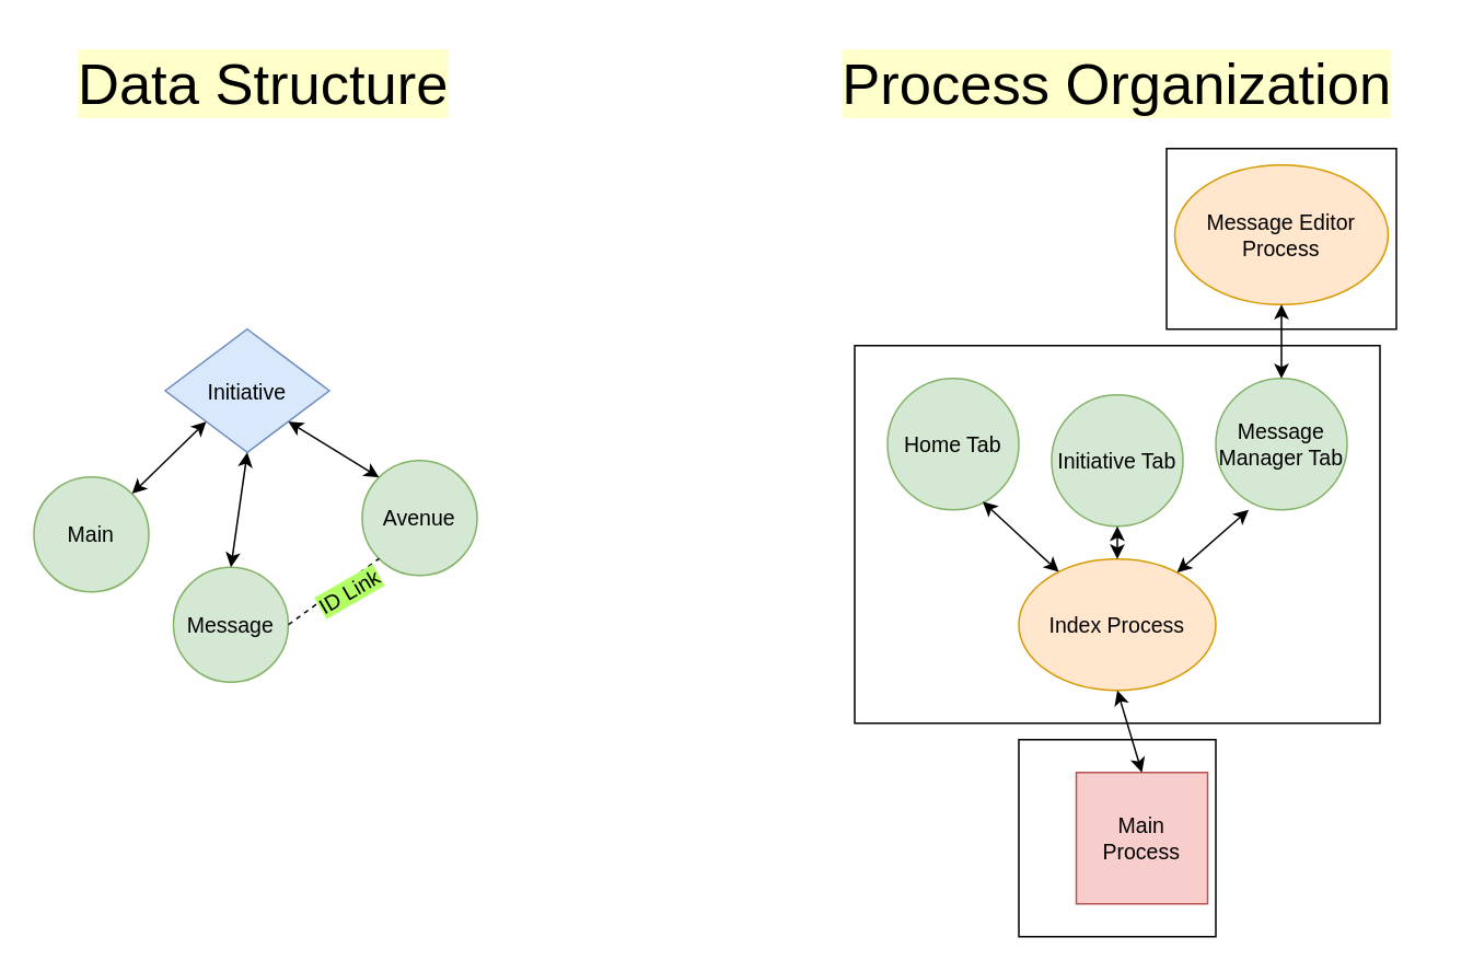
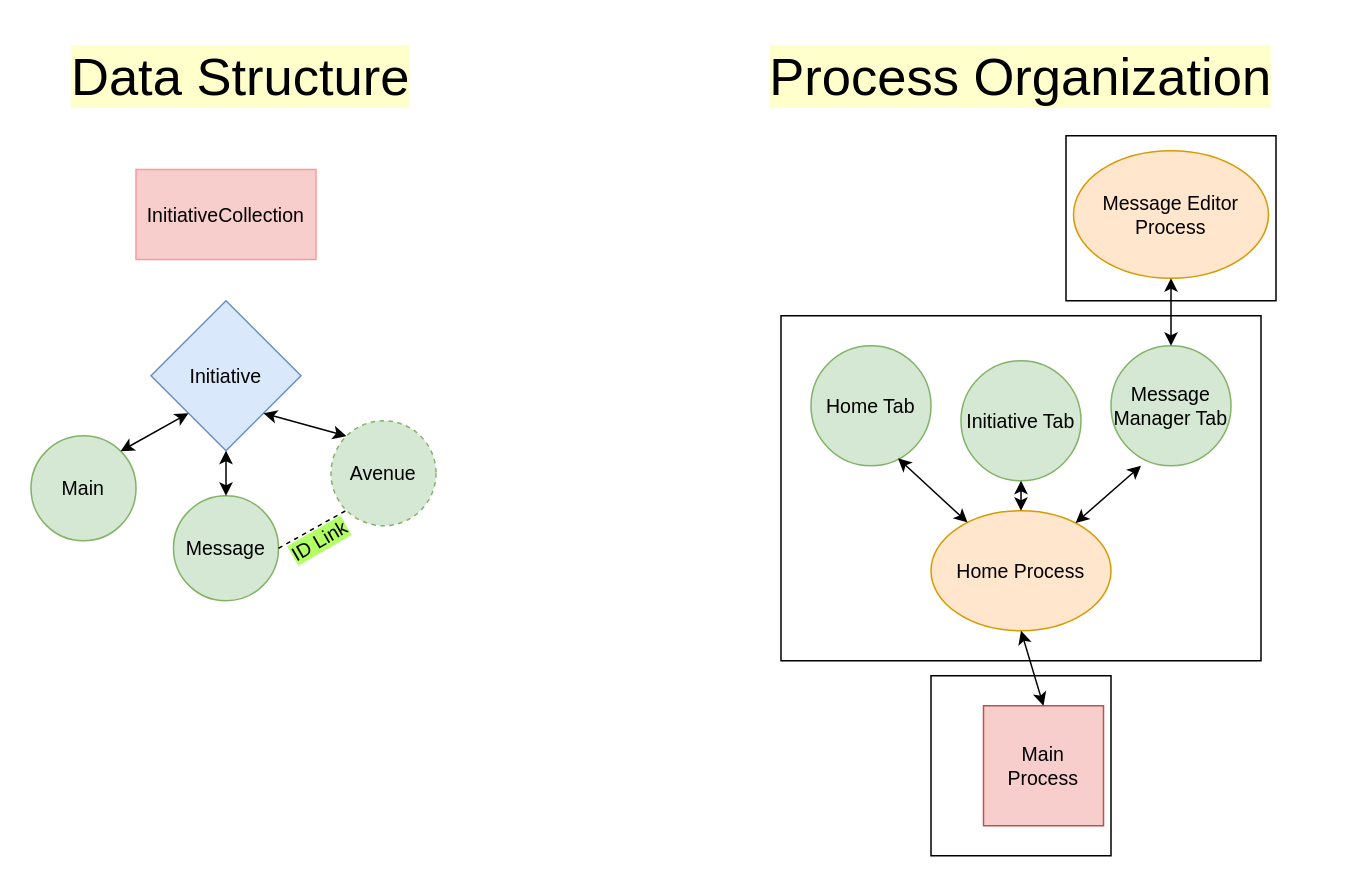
  <mxCell id="0" />
  <mxCell id="1" parent="0" />
  <mxCell id="2" value="" style="rounded=0;whiteSpace=wrap;html=1;shadow=0;comic=0;labelBackgroundColor=#FFFFCC;fontSize=13;" parent="1" vertex="1"><mxGeometry x="710" y="90" width="140" height="110" as="geometry" /></mxCell>
  <mxCell id="3" value="" style="whiteSpace=wrap;html=1;aspect=fixed;rounded=0;shadow=0;comic=0;labelBackgroundColor=#FFFFCC;fontSize=13;" parent="1" vertex="1"><mxGeometry x="620" y="450" width="120" height="120" as="geometry" /></mxCell>
  <mxCell id="4" value="" style="rounded=0;whiteSpace=wrap;html=1;shadow=0;comic=0;labelBackgroundColor=#FFFFCC;fontSize=13;" parent="1" vertex="1"><mxGeometry x="520" y="210" width="320" height="230" as="geometry" /></mxCell>
  <mxCell id="5" value="Main Process" style="whiteSpace=wrap;html=1;aspect=fixed;fillColor=#f8cecc;strokeColor=#b85450;fontSize=13;" parent="1" vertex="1"><mxGeometry x="655" y="470" width="80" height="80" as="geometry" /></mxCell>
- <mxCell id="6" value="Index Process" style="ellipse;whiteSpace=wrap;html=1;fillColor=#ffe6cc;strokeColor=#d79b00;fontSize=13;" parent="1" vertex="1"><mxGeometry x="620" y="340" width="120" height="80" as="geometry" /></mxCell>
+ <mxCell id="6" value="Home Process" style="ellipse;whiteSpace=wrap;html=1;fillColor=#ffe6cc;strokeColor=#d79b00;fontSize=13;" parent="1" vertex="1"><mxGeometry x="620" y="340" width="120" height="80" as="geometry" /></mxCell>
  <mxCell id="7" value="Home Tab" style="ellipse;whiteSpace=wrap;html=1;aspect=fixed;fillColor=#d5e8d4;strokeColor=#82b366;fontSize=13;" parent="1" vertex="1"><mxGeometry x="540" y="230" width="80" height="80" as="geometry" /></mxCell>
  <mxCell id="8" value="Initiative Tab" style="ellipse;whiteSpace=wrap;html=1;aspect=fixed;fillColor=#d5e8d4;strokeColor=#82b366;fontSize=13;" parent="1" vertex="1"><mxGeometry x="640" y="240" width="80" height="80" as="geometry" /></mxCell>
  <mxCell id="9" value="Message Manager Tab" style="ellipse;whiteSpace=wrap;html=1;aspect=fixed;fillColor=#d5e8d4;strokeColor=#82b366;fontSize=13;" parent="1" vertex="1"><mxGeometry x="740" y="230" width="80" height="80" as="geometry" /></mxCell>
  <mxCell id="10" value="Message Editor Process" style="ellipse;whiteSpace=wrap;html=1;fillColor=#ffe6cc;strokeColor=#d79b00;fontSize=13;" parent="1" vertex="1"><mxGeometry x="715" y="100" width="130" height="85" as="geometry" /></mxCell>
  <mxCell id="11" value="" style="endArrow=classic;startArrow=classic;html=1;entryX=0.5;entryY=1;entryDx=0;entryDy=0;exitX=0.5;exitY=0;exitDx=0;exitDy=0;" parent="1" source="9" target="10" edge="1"><mxGeometry width="50" height="50" relative="1" as="geometry"><mxPoint x="220" y="320" as="sourcePoint" /><mxPoint x="270" y="270" as="targetPoint" /><Array as="points"><mxPoint x="780" y="190" /></Array></mxGeometry></mxCell>
  <mxCell id="12" value="" style="endArrow=classic;startArrow=classic;html=1;entryX=0.725;entryY=0.938;entryDx=0;entryDy=0;entryPerimeter=0;" parent="1" source="6" target="7" edge="1"><mxGeometry width="50" height="50" relative="1" as="geometry"><mxPoint x="220" y="320" as="sourcePoint" /><mxPoint x="270" y="270" as="targetPoint" /></mxGeometry></mxCell>
  <mxCell id="13" value="" style="endArrow=classic;startArrow=classic;html=1;exitX=0.5;exitY=0;exitDx=0;exitDy=0;entryX=0.5;entryY=1;entryDx=0;entryDy=0;" parent="1" source="6" target="8" edge="1"><mxGeometry width="50" height="50" relative="1" as="geometry"><mxPoint x="220" y="320" as="sourcePoint" /><mxPoint x="270" y="270" as="targetPoint" /></mxGeometry></mxCell>
  <mxCell id="14" value="" style="endArrow=classic;startArrow=classic;html=1;exitX=0.25;exitY=1;exitDx=0;exitDy=0;exitPerimeter=0;" parent="1" source="9" target="6" edge="1"><mxGeometry width="50" height="50" relative="1" as="geometry"><mxPoint x="220" y="320" as="sourcePoint" /><mxPoint x="270" y="270" as="targetPoint" /></mxGeometry></mxCell>
  <mxCell id="15" value="" style="endArrow=classic;startArrow=classic;html=1;entryX=0.5;entryY=1;entryDx=0;entryDy=0;exitX=0.5;exitY=0;exitDx=0;exitDy=0;" parent="1" source="5" target="6" edge="1"><mxGeometry width="50" height="50" relative="1" as="geometry"><mxPoint x="220" y="420" as="sourcePoint" /><mxPoint x="270" y="370" as="targetPoint" /></mxGeometry></mxCell>
  <mxCell id="16" value="Process Organization" style="text;html=1;strokeColor=none;fillColor=none;align=center;verticalAlign=middle;whiteSpace=wrap;rounded=0;fontSize=35;shadow=0;comic=0;labelBackgroundColor=#FFFFCC;" parent="1" vertex="1"><mxGeometry x="485" y="30" width="390" height="40" as="geometry" /></mxCell>
- <mxCell id="18" value="Initiative" style="rhombus;whiteSpace=wrap;html=1;rounded=0;shadow=0;comic=0;labelBackgroundColor=none;fontSize=13;fillColor=#dae8fc;strokeColor=#6c8ebf;" parent="1" vertex="1"><mxGeometry x="100" y="200" width="100" height="75" as="geometry" /></mxCell>
- <mxCell id="19" value="&lt;span style=&quot;&quot;&gt;Message&lt;/span&gt;" style="ellipse;whiteSpace=wrap;html=1;aspect=fixed;rounded=0;shadow=0;comic=0;labelBackgroundColor=none;fontSize=13;fillColor=#d5e8d4;strokeColor=#82b366;" parent="1" vertex="1"><mxGeometry x="105" y="345" width="70" height="70" as="geometry" /></mxCell>
- <mxCell id="20" value="&lt;span style=&quot;&quot;&gt;Avenue&lt;/span&gt;" style="ellipse;whiteSpace=wrap;html=1;aspect=fixed;rounded=0;shadow=0;comic=0;labelBackgroundColor=none;fontSize=13;fillColor=#d5e8d4;strokeColor=#82b366;" parent="1" vertex="1"><mxGeometry x="220" y="280" width="70" height="70" as="geometry" /></mxCell>
+ <mxCell id="17" value="InitiativeCollection" style="rounded=0;whiteSpace=wrap;html=1;shadow=0;comic=0;labelBackgroundColor=none;fontSize=13;fillColor=#f8cecc;strokeColor=#FF9999;" parent="1" vertex="1"><mxGeometry x="90" y="112.5" width="120" height="60" as="geometry" /></mxCell>
+ <mxCell id="18" value="Initiative" style="rhombus;whiteSpace=wrap;html=1;rounded=0;shadow=0;comic=0;labelBackgroundColor=none;fontSize=13;fillColor=#dae8fc;strokeColor=#6c8ebf;" parent="1" vertex="1"><mxGeometry x="100" y="200" width="100" height="100" as="geometry" /></mxCell>
+ <mxCell id="19" value="&lt;span style=&quot;&quot;&gt;Message&lt;/span&gt;" style="ellipse;whiteSpace=wrap;html=1;aspect=fixed;rounded=0;shadow=0;comic=0;labelBackgroundColor=none;fontSize=13;fillColor=#d5e8d4;strokeColor=#82b366;" parent="1" vertex="1"><mxGeometry x="115" y="330" width="70" height="70" as="geometry" /></mxCell>
+ <mxCell id="20" value="&lt;span style=&quot;&quot;&gt;Avenue&lt;/span&gt;" style="ellipse;whiteSpace=wrap;html=1;aspect=fixed;rounded=0;shadow=0;comic=0;labelBackgroundColor=none;fontSize=13;fillColor=#d5e8d4;strokeColor=#82b366;dashed=1;" parent="1" vertex="1"><mxGeometry x="220" y="280" width="70" height="70" as="geometry" /></mxCell>
  <mxCell id="21" value="&lt;span style=&quot;&quot;&gt;Main&lt;/span&gt;" style="ellipse;whiteSpace=wrap;html=1;aspect=fixed;rounded=0;shadow=0;comic=0;labelBackgroundColor=none;fontSize=13;fillColor=#d5e8d4;strokeColor=#82b366;" parent="1" vertex="1"><mxGeometry x="20" y="290" width="70" height="70" as="geometry" /></mxCell>
  <mxCell id="22" value="Data Structure" style="text;html=1;strokeColor=none;fillColor=none;align=center;verticalAlign=middle;whiteSpace=wrap;rounded=0;shadow=0;comic=0;labelBackgroundColor=#FFFFCC;fontSize=35;" parent="1" vertex="1"><mxGeometry x="20" y="20" width="280" height="60" as="geometry" /></mxCell>
  <mxCell id="23" value="" style="endArrow=classic;startArrow=classic;html=1;fontSize=35;entryX=0.5;entryY=1;entryDx=0;entryDy=0;exitX=0.5;exitY=0;exitDx=0;exitDy=0;" parent="1" source="19" target="18" edge="1"><mxGeometry width="50" height="50" relative="1" as="geometry"><mxPoint x="300" y="420" as="sourcePoint" /><mxPoint x="350" y="370" as="targetPoint" /></mxGeometry></mxCell>
  <mxCell id="24" value="" style="endArrow=classic;startArrow=classic;html=1;fontSize=35;exitX=1;exitY=0;exitDx=0;exitDy=0;entryX=0;entryY=1;entryDx=0;entryDy=0;" parent="1" source="21" target="18" edge="1"><mxGeometry width="50" height="50" relative="1" as="geometry"><mxPoint x="70" y="320" as="sourcePoint" /><mxPoint x="120" y="270" as="targetPoint" /></mxGeometry></mxCell>
  <mxCell id="25" value="" style="endArrow=classic;startArrow=classic;html=1;fontSize=35;entryX=1;entryY=1;entryDx=0;entryDy=0;exitX=0;exitY=0;exitDx=0;exitDy=0;" parent="1" source="20" target="18" edge="1"><mxGeometry width="50" height="50" relative="1" as="geometry"><mxPoint x="170" y="320" as="sourcePoint" /><mxPoint x="220" y="270" as="targetPoint" /></mxGeometry></mxCell>
  <mxCell id="26" value="" style="endArrow=none;dashed=1;html=1;fontSize=35;exitX=1;exitY=0.5;exitDx=0;exitDy=0;entryX=0;entryY=1;entryDx=0;entryDy=0;" parent="1" source="19" target="20" edge="1"><mxGeometry width="50" height="50" relative="1" as="geometry"><mxPoint x="200" y="390" as="sourcePoint" /><mxPoint x="260" y="330" as="targetPoint" /></mxGeometry></mxCell>
  <mxCell id="27" value="ID Link" style="text;html=1;strokeColor=none;fillColor=none;align=center;verticalAlign=middle;whiteSpace=wrap;rounded=0;shadow=0;comic=0;labelBackgroundColor=#B3FF66;fontSize=13;rotation=-30;" parent="1" vertex="1"><mxGeometry x="185" y="350" width="55" height="20" as="geometry" /></mxCell>
